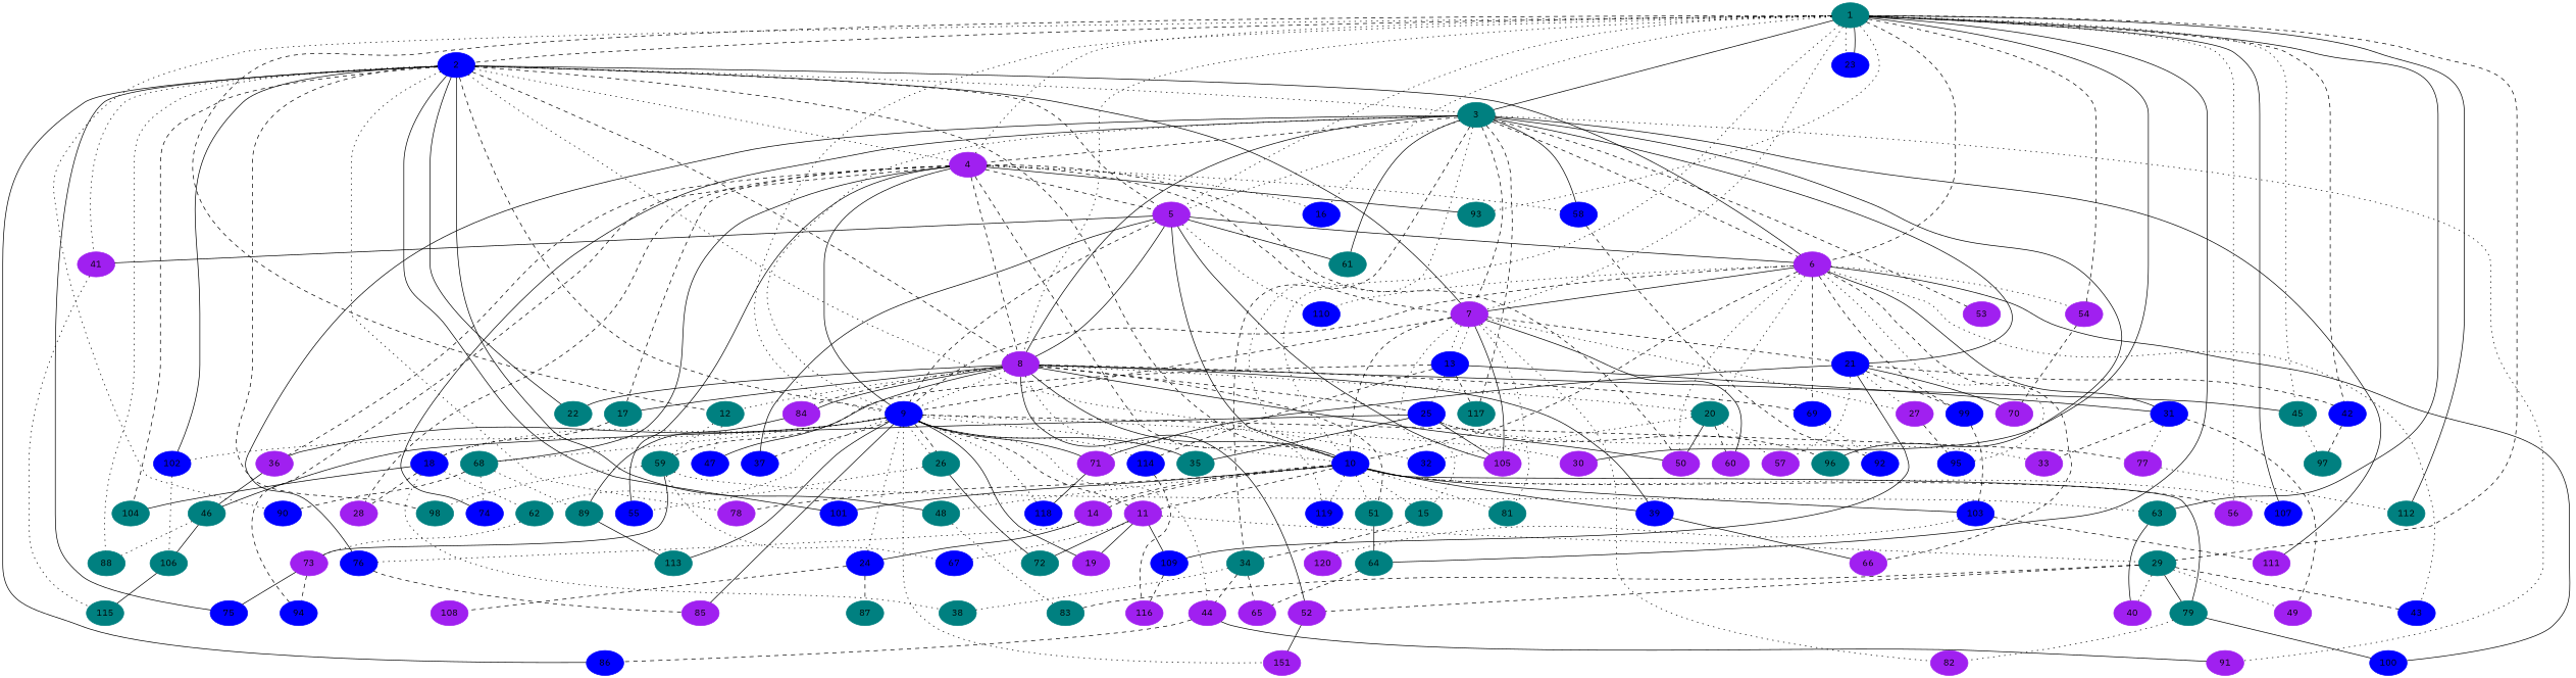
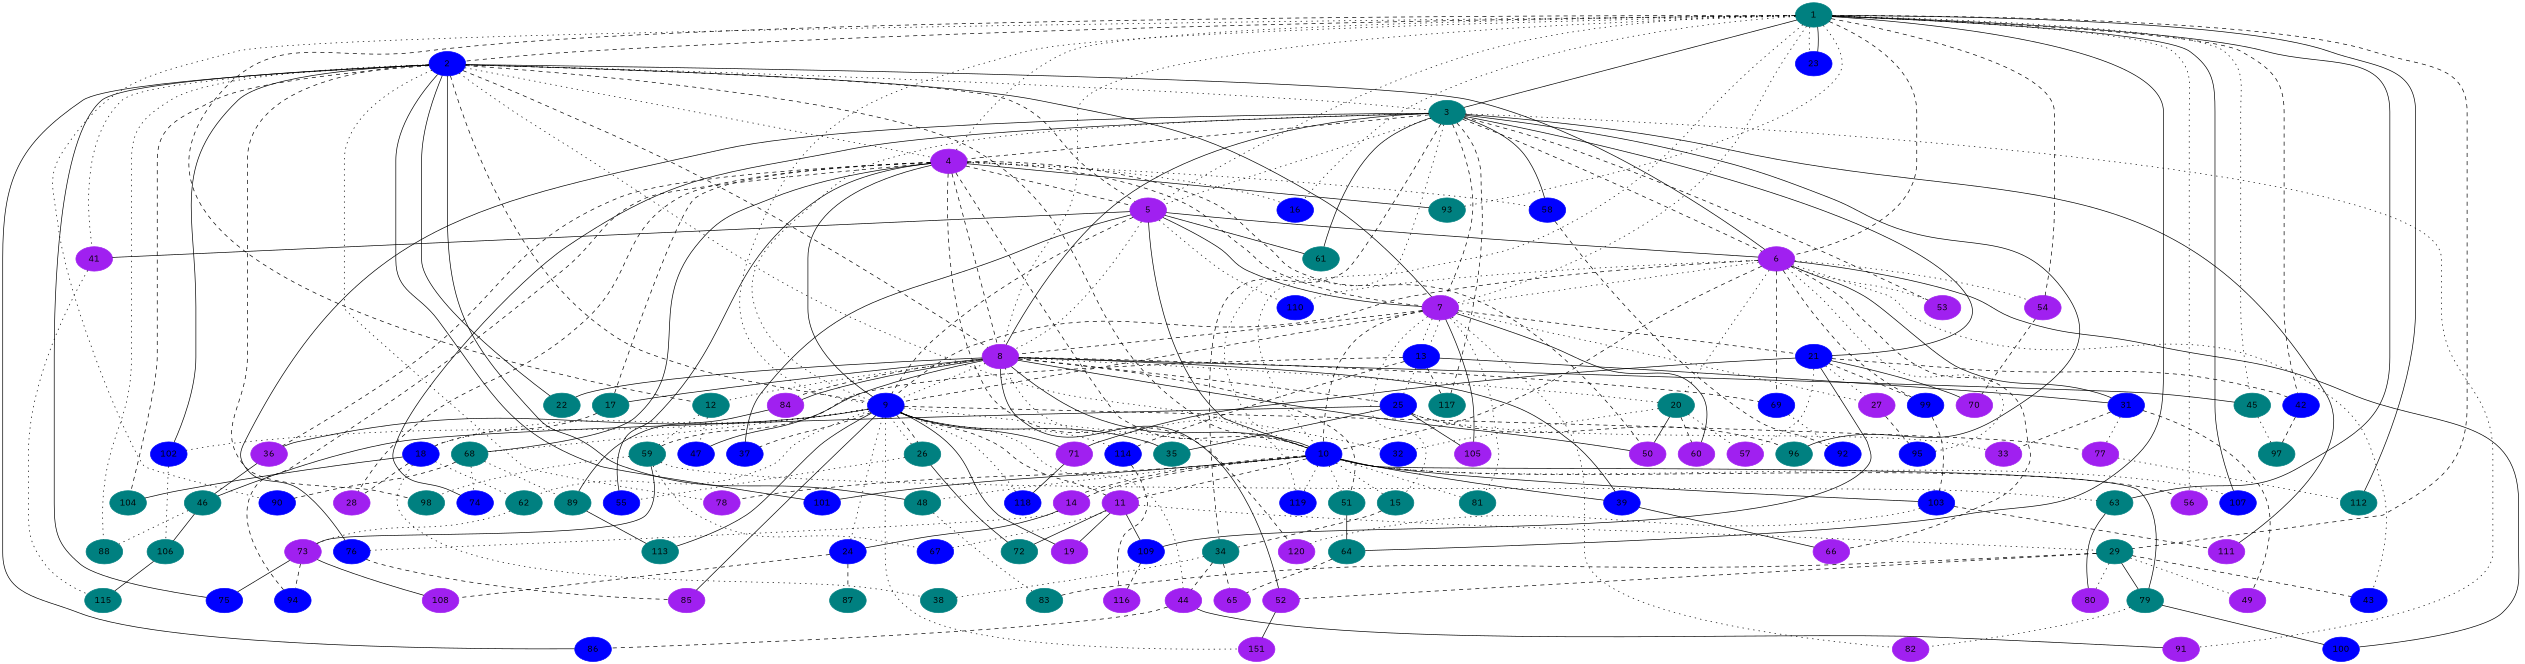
  graph {
    fontname="IBM Plex Sans"
    node [color=purple fontname="IBM Plex Sans" style=filled]
    edge [fontname="IBM Plex Sans" style=dotted]
    1 [color=teal]
    2 [color=blue]
    3 [color=teal]
    4
    5
    6
    7
    8
    9 [color=blue]
    10 [color=blue]
    12 [color=teal]
    16 [color=blue]
    23 [color=blue]
    29 [color=teal]
-   30
    42 [color=blue]
    45 [color=teal]
    54
    56
    63 [color=teal]
    64 [color=teal]
    90 [color=blue]
    93 [color=teal]
    107 [color=blue]
    112 [color=teal]
    22 [color=teal]
    32 [color=blue]
    41
    48 [color=teal]
    75 [color=blue]
    78
    86 [color=blue]
    88 [color=teal]
    98 [color=teal]
    101 [color=blue]
    102 [color=blue]
    104 [color=teal]
    21 [color=blue]
    34 [color=teal]
    53
    58 [color=blue]
    61 [color=teal]
    74 [color=blue]
    76 [color=blue]
    91
    96 [color=teal]
    111
    117 [color=teal]
    17 [color=teal]
    28
    36
    55 [color=blue]
    68 [color=teal]
    94 [color=blue]
    120
    50
    37 [color=blue]
    110 [color=blue]
    20 [color=teal]
    31 [color=blue]
    43 [color=blue]
    66
    69 [color=blue]
    95 [color=blue]
    99 [color=blue]
    100 [color=blue]
    13 [color=blue]
    15 [color=teal]
    27
    60
    81 [color=teal]
    82
    105
    25 [color=blue]
    39 [color=blue]
    47 [color=blue]
    51 [color=teal]
    52
    84
    119 [color=blue]
    11
    18 [color=blue]
    19
    24 [color=blue]
    26 [color=teal]
    35 [color=teal]
    44
    62 [color=teal]
    71
    77
    85
    113 [color=teal]
    114 [color=blue]
    118 [color=blue]
    n95 [label=151]
    14
    79 [color=teal]
    103 [color=blue]
    59 [color=teal]
    49
-   80 [label=40]
+   80
    83 [color=teal]
    97 [color=teal]
    70
    65
    115 [color=teal]
    106 [color=teal]
    109 [color=blue]
    57
    38 [color=teal]
    92 [color=blue]
    46 [color=teal]
    89 [color=teal]
    33
    67 [color=blue]
    72 [color=teal]
    87 [color=teal]
    108
    73
    116
    1 -- 2 [style=dashed]
    1 -- 3 [style=solid]
    1 -- 4
    1 -- 5
    1 -- 6 [style=dashed]
    1 -- 7
    1 -- 8
    1 -- 9
    1 -- 10
    1 -- 12 [style=dashed]
    1 -- 16
    1 -- 23
    1 -- 23 [style=solid]
    1 -- 29 [style=dashed]
-   1 -- 30 [style=solid]
    1 -- 42 [style=dashed]
    1 -- 45
    1 -- 54 [style=dashed]
    1 -- 56
    1 -- 63 [style=solid]
    1 -- 64 [style=solid]
    1 -- 90
    1 -- 93
    1 -- 107 [style=solid]
    1 -- 112 [style=solid]
    2 -- 3
    2 -- 4
    2 -- 5 [style=dashed]
    2 -- 6 [style=solid]
    2 -- 7 [style=solid]
    2 -- 8 [style=dashed]
    2 -- 9 [style=dashed]
    2 -- 10 [style=dashed]
    2 -- 22 [style=solid]
    2 -- 32
    2 -- 41
    2 -- 48 [style=solid]
    2 -- 75 [style=solid]
    2 -- 78
    2 -- 86 [style=solid]
    2 -- 88
    2 -- 98 [style=dashed]
    2 -- 101 [style=solid]
    2 -- 102 [style=solid]
    2 -- 104 [style=dashed]
    3 -- 4 [style=dashed]
    3 -- 5
    3 -- 6 [style=dashed]
    3 -- 7 [style=dashed]
    3 -- 8 [style=solid]
    3 -- 9
    3 -- 10
    3 -- 21 [style=solid]
    3 -- 34 [style=dashed]
    3 -- 53 [style=dashed]
    3 -- 58 [style=solid]
    3 -- 61 [style=solid]
    3 -- 74 [style=solid]
    3 -- 76 [style=solid]
    3 -- 91
    3 -- 96 [style=solid]
    3 -- 111 [style=solid]
    3 -- 117 [style=dashed]
    4 -- 5 [style=dashed]
    4 -- 7 [style=dashed]
    4 -- 8 [style=dashed]
    4 -- 9 [style=solid]
    4 -- 10 [style=dashed]
    4 -- 16
    4 -- 93 [style=solid]
    4 -- 58
    4 -- 17 [style=dashed]
    4 -- 28 [style=dashed]
    4 -- 36 [style=dashed]
    4 -- 55 [style=solid]
    4 -- 68 [style=solid]
    4 -- 94 [style=dashed]
+   4 -- 120 [style=dashed]
    4 -- 50 [style=dashed]
    5 -- 6 [style=solid]
-   5 -- 105 [style=solid]
-   5 -- 8 [style=solid]
+   5 -- 7 [style=solid]
+   5 -- 8
    5 -- 9 [style=dashed]
    5 -- 10 [style=solid]
    5 -- 41 [style=solid]
    5 -- 61 [style=solid]
    5 -- 37 [style=solid]
    5 -- 110
-   6 -- 7 [style=solid]
+   6 -- 7
    6 -- 9 [style=dashed]
    6 -- 10 [style=dashed]
    6 -- 54
-   6 -- 50
+   6 -- 53
    6 -- 110
    6 -- 20
    6 -- 31 [style=solid]
    6 -- 43
    6 -- 66 [style=dashed]
    6 -- 69 [style=dashed]
    6 -- 95
    6 -- 99 [style=dashed]
    6 -- 100 [style=solid]
+   7 -- 8 [style=dashed]
    7 -- 9 [style=dashed]
    7 -- 10 [style=dashed]
    7 -- 21 [style=dashed]
    7 -- 13
    7 -- 13
    7 -- 15
    7 -- 27
    7 -- 60 [style=solid]
    7 -- 81
    7 -- 82
    7 -- 105 [style=solid]
    8 -- 9
    8 -- 10 [style=solid]
    8 -- 12
    8 -- 45 [style=solid]
    8 -- 22 [style=solid]
    8 -- 17 [style=solid]
    8 -- 50 [style=solid]
    8 -- 20
    8 -- 69 [style=dashed]
    8 -- 25 [style=dashed]
    8 -- 39 [style=solid]
    8 -- 47 [style=solid]
    8 -- 51 [style=dashed]
    8 -- 52 [style=solid]
    8 -- 84 [style=dashed]
    8 -- 84 [style=solid]
    8 -- 119
    9 -- 10
-   9 -- 30
    9 -- 102
    9 -- 36 [style=solid]
    9 -- 68
    9 -- 37 [style=dashed]
    9 -- 11 [style=dashed]
    9 -- 18
    9 -- 19 [style=solid]
    9 -- 24
    9 -- 26
    9 -- 26 [style=dashed]
    9 -- 35 [style=solid]
    9 -- 44
    9 -- 62
    9 -- 71 [style=solid]
    9 -- 77 [style=dashed]
    9 -- 85 [style=solid]
    9 -- 113 [style=solid]
    9 -- 114
    9 -- 118
    9 -- n95
    10 -- 56 [style=dashed]
    10 -- 107
    10 -- 48
    10 -- 78 [style=dashed]
    10 -- 101 [style=solid]
    10 -- 15
    10 -- 81
    10 -- 39 [style=solid]
    10 -- 51
    10 -- 119
    10 -- 11 [style=dashed]
    10 -- 14 [style=dashed]
    10 -- 14 [style=dashed]
    10 -- 79 [style=solid]
    10 -- 103 [style=solid]
    12 -- 47
    12 -- 59
    29 -- 43 [style=dashed]
    29 -- 52 [style=dashed]
    29 -- 79 [style=solid]
    29 -- 49
    29 -- 80
    29 -- 83 [style=dashed]
    42 -- 97 [style=dashed]
    45 -- 97
    54 -- 70 [style=dashed]
    63 -- 80 [style=solid]
    64 -- 65 [style=dashed]
    41 -- 115
    48 -- 83
    102 -- 106
    21 -- 42 [style=dashed]
    21 -- 99 [style=dashed]
    21 -- 27
    21 -- 71 [style=solid]
    21 -- 70 [style=solid]
    21 -- 109 [style=solid]
    21 -- 57
    34 -- 44 [style=dashed]
    34 -- 65 [style=dashed]
    34 -- 38
    58 -- 92 [style=dashed]
    76 -- 85 [style=dashed]
    17 -- 18 [style=dashed]
    36 -- 46 [style=solid]
    68 -- 90 [style=dashed]
    68 -- 74
    68 -- 89
    20 -- 32
    20 -- 50 [style=solid]
    20 -- 60 [style=dashed]
    20 -- 57
    31 -- 77
    31 -- 49 [style=dashed]
    31 -- 33 [style=dashed]
    69 -- 92
    99 -- 103 [style=dashed]
    13 -- 117 [style=dashed]
    13 -- 31 [style=solid]
    13 -- 25
    13 -- 114 [style=dashed]
    13 -- 59 [style=dashed]
    15 -- 34 [style=dashed]
    27 -- 95 [style=dashed]
    25 -- 96 [style=dashed]
    25 -- 105 [style=solid]
    25 -- 35 [style=solid]
    25 -- 46 [style=solid]
    25 -- 33
    39 -- 66 [style=solid]
    51 -- 64 [style=solid]
    52 -- n95 [style=solid]
    84 -- 89 [style=solid]
    11 -- 29
    11 -- 19 [style=solid]
    11 -- 109 [style=solid]
    11 -- 67
    11 -- 72 [style=solid]
    18 -- 104 [style=solid]
    18 -- 28 [style=dashed]
    18 -- 62
    18 -- 38
    24 -- 87 [style=dashed]
    24 -- 108 [style=dashed]
    26 -- 55
    26 -- 72 [style=solid]
    44 -- 86 [style=dashed]
    44 -- 91 [style=solid]
    62 -- 73
    71 -- 118 [style=solid]
    77 -- 112
    114 -- 116 [style=dashed]
    14 -- 76
    14 -- 24 [style=solid]
    79 -- 100 [style=solid]
    79 -- 82
    103 -- 111 [style=dashed]
    103 -- 120
    59 -- 63
    59 -- 98
    59 -- 67
    59 -- 73 [style=solid]
    106 -- 115 [style=solid]
    109 -- 116 [style=dashed]
    46 -- 88
    46 -- 106 [style=solid]
    89 -- 113 [style=solid]
    73 -- 75 [style=solid]
    73 -- 94 [style=dashed]
+   73 -- 108 [style=solid]
  }
